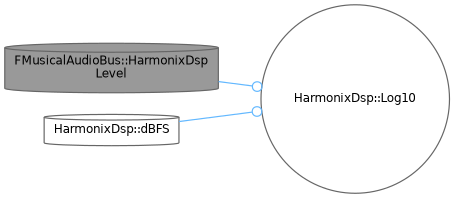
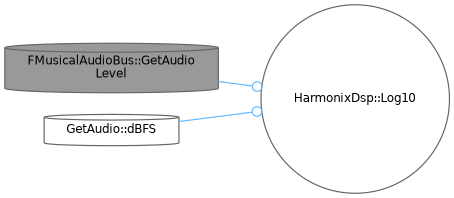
  digraph {
    rankdir=LR
    node [color=grey40 fillcolor=white fontname=Helvetica fontsize=10 shape=cylinder style=filled]
    edge [arrowhead=odot color=steelblue1 fontname=Helvetica fontsize=10 labelfontname=Helvetica labelfontsize=10 style=solid]
-   n1 [color=gray40 fillcolor=grey60 fontcolor=black height=0.2 label="FMusicalAudioBus::HarmonixDsp\lLevel" width=0.4]
+   n1 [color=gray40 fillcolor=grey60 fontcolor=black height=0.2 label="FMusicalAudioBus::GetAudio\lLevel" width=0.4]
    n2 [height=0.2 label="HarmonixDsp::Log10" shape=circle width=0.4]
-   n3 [height=0.2 label="HarmonixDsp::dBFS" width=0.4]
+   n3 [height=0.2 label="GetAudio::dBFS" width=0.4]
    n1 -> n2
    n3 -> n2
  }
